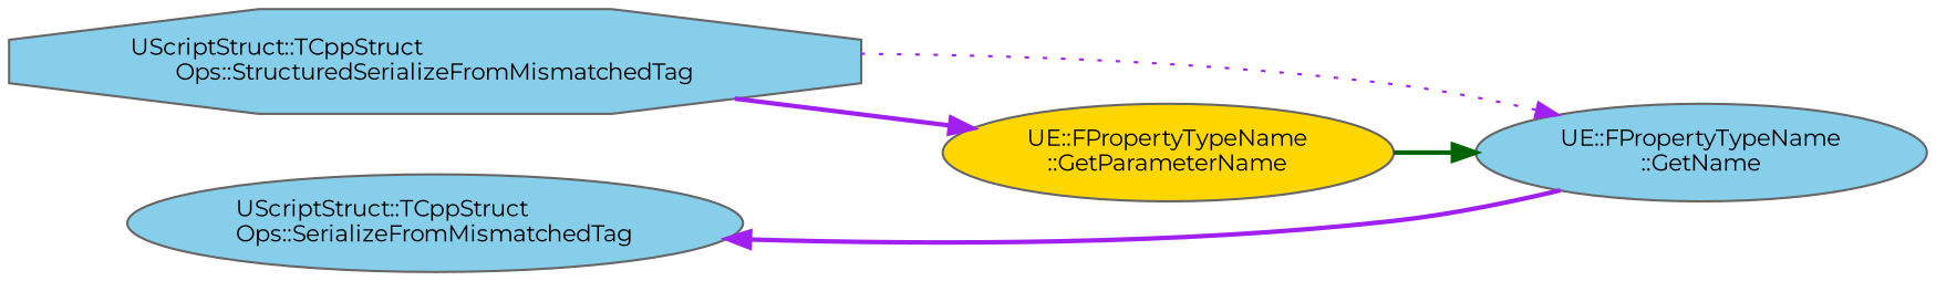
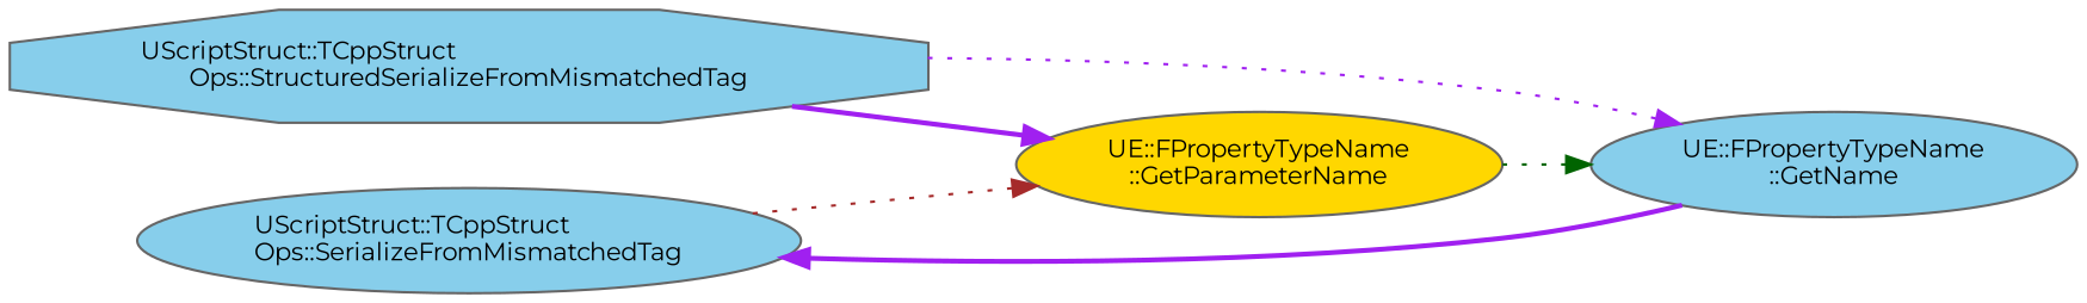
  digraph {
    fontname=Montserrat
    rankdir=RL
    node [color=grey40 fillcolor=skyblue fontname=Montserrat fontsize=10 shape=ellipse style=filled]
    edge [color=purple dir=back fontname=Montserrat fontsize=10 labelfontname=Helvetica labelfontsize=10 style=bold]
    n1 [color=gray40 fontcolor=black height=0.2 label="UE::FPropertyTypeName\l::GetName" width=0.4]
    n2 [fillcolor=gold height=0.2 label="UE::FPropertyTypeName\l::GetParameterName" width=0.4]
    n3 [height=0.2 label="UScriptStruct::TCppStruct\lOps::StructuredSerializeFromMismatchedTag" shape=octagon width=0.4]
    n4 [height=0.2 label="UScriptStruct::TCppStruct\lOps::SerializeFromMismatchedTag" width=0.4]
-   n1 -> n2 [color=darkgreen]
+   n1 -> n2 [color=darkgreen style=dotted]
    n1 -> n3 [style=dotted]
    n2 -> n3
+   n2 -> n4 [color=brown style=dotted]
    n4 -> n1
  }
